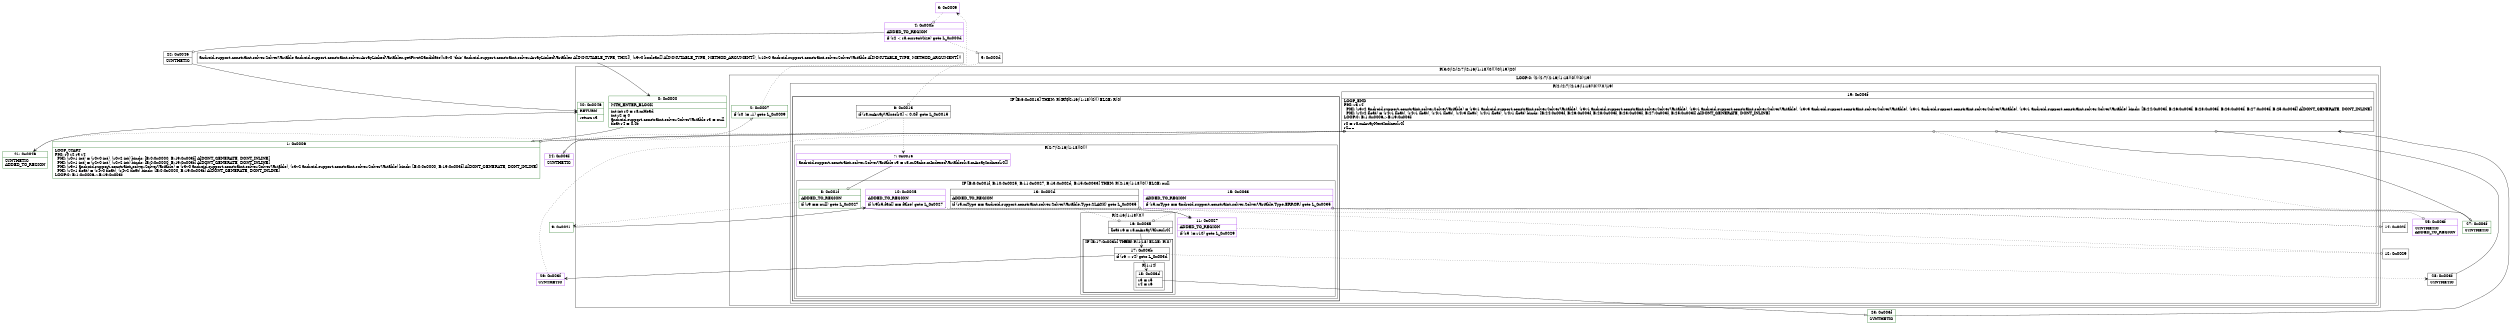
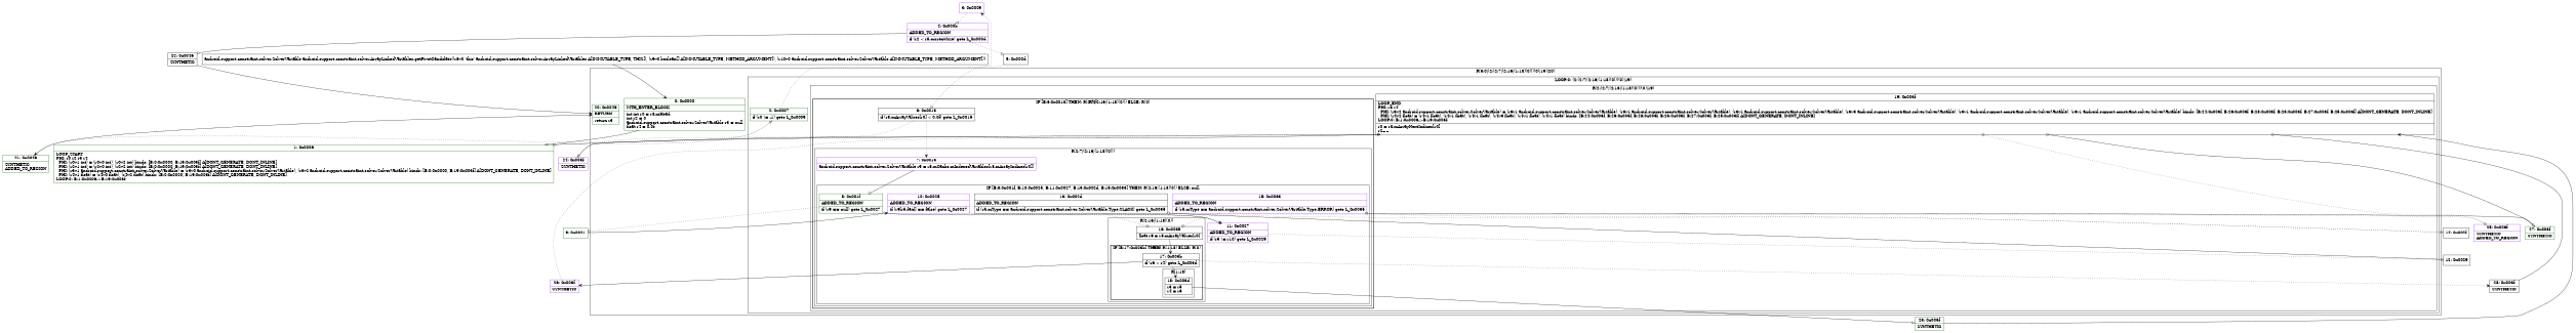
  digraph {
    node [color=black shape=record]
    edge [arrowhead=odot style=dotted]
    n1 [label="{18\:\ 0x003d|r3 = r5\lr4 = r6\l}"]
    n2 [label="{17\:\ 0x003b|if (r6 \< r4) goto L_0x003d\l}"]
    n3 [label="{16\:\ 0x0035|float r6 = r8.mArrayValues[r0]\l}"]
    n4 [color=darkgreen label="{8\:\ 0x001f|ADDED_TO_REGION\l|if (r9 == null) goto L_0x0027\l}"]
    n5 [color=purple label="{10\:\ 0x0025|ADDED_TO_REGION\l|if (r9[r5.f3id] == false) goto L_0x0027\l}"]
    n6 [color=purple label="{11\:\ 0x0027|ADDED_TO_REGION\l|if (r5 != r10) goto L_0x0029\l}"]
    n7 [label="{13\:\ 0x002d|ADDED_TO_REGION\l|if (r5.mType == android.support.constraint.solver.SolverVariable.Type.SLACK) goto L_0x0035\l}"]
    n8 [color=purple label="{15\:\ 0x0033|ADDED_TO_REGION\l|if (r5.mType == android.support.constraint.solver.SolverVariable.Type.ERROR) goto L_0x0035\l}"]
    n9 [color=purple label="{7\:\ 0x0015|android.support.constraint.solver.SolverVariable r5 = r8.mCache.mIndexedVariables[r8.mArrayIndices[r0]]\l}"]
    n10 [label="{6\:\ 0x0013|if (r8.mArrayValues[r0] \< 0.0f) goto L_0x0015\l}"]
    n11 [label="{19\:\ 0x003f|LOOP_END\lPHI: r3 r4 \l  PHI: (r3v2 android.support.constraint.solver.SolverVariable) = (r3v1 android.support.constraint.solver.SolverVariable), (r3v1 android.support.constraint.solver.SolverVariable), (r3v1 android.support.constraint.solver.SolverVariable), (r3v3 android.support.constraint.solver.SolverVariable), (r3v1 android.support.constraint.solver.SolverVariable), (r3v1 android.support.constraint.solver.SolverVariable) binds: [B:24:0x003f, B:26:0x003f, B:28:0x003f, B:23:0x003f, B:27:0x003f, B:25:0x003f] A[DONT_GENERATE, DONT_INLINE]\l  PHI: (r4v2 float) = (r4v1 float), (r4v1 float), (r4v1 float), (r4v3 float), (r4v1 float), (r4v1 float) binds: [B:24:0x003f, B:26:0x003f, B:28:0x003f, B:23:0x003f, B:27:0x003f, B:25:0x003f] A[DONT_GENERATE, DONT_INLINE]\lLOOP:0: B:1:0x0006\-\>B:19:0x003f\l|r0 = r8.mArrayNextIndices[r0]\lr2++\l}"]
    n12 [color=darkgreen label="{2\:\ 0x0007|if (r0 != \-1) goto L_0x0009\l}"]
    n13 [color=darkgreen label="{0\:\ 0x0000|MTH_ENTER_BLOCK\l|int int r0 = r8.mHead\lint r2 = 0\landroid.support.constraint.solver.SolverVariable r3 = null\lfloat r4 = 0.0f\l}"]
    n14 [color=darkgreen label="{20\:\ 0x0046|RETURN\l|return r3\l}"]
    n15 [color=darkgreen label="{23\:\ 0x003f|SYNTHETIC\l}"]
    n16 [color=purple label="{26\:\ 0x003f|SYNTHETIC\l}"]
    n17 [label="{28\:\ 0x003f|SYNTHETIC\l}"]
    n18 [color=darkgreen label="{9\:\ 0x0021}"]
    n19 [color=purple label="{25\:\ 0x003f|SYNTHETIC\lADDED_TO_REGION\l}"]
    n20 [label="{12\:\ 0x0029}"]
    n21 [label="{14\:\ 0x002f}"]
    n22 [color=darkgreen label="{27\:\ 0x003f|SYNTHETIC\l}"]
    n23 [color=purple label="{24\:\ 0x003f|SYNTHETIC\l}"]
    n24 [color=darkgreen label="{1\:\ 0x0006|LOOP_START\lPHI: r0 r2 r3 r4 \l  PHI: (r0v1 int) = (r0v0 int), (r0v2 int) binds: [B:0:0x0000, B:19:0x003f] A[DONT_GENERATE, DONT_INLINE]\l  PHI: (r2v1 int) = (r2v0 int), (r2v2 int) binds: [B:0:0x0000, B:19:0x003f] A[DONT_GENERATE, DONT_INLINE]\l  PHI: (r3v1 android.support.constraint.solver.SolverVariable) = (r3v0 android.support.constraint.solver.SolverVariable), (r3v2 android.support.constraint.solver.SolverVariable) binds: [B:0:0x0000, B:19:0x003f] A[DONT_GENERATE, DONT_INLINE]\l  PHI: (r4v1 float) = (r4v0 float), (r4v2 float) binds: [B:0:0x0000, B:19:0x003f] A[DONT_GENERATE, DONT_INLINE]\lLOOP:0: B:1:0x0006\-\>B:19:0x003f\l}"]
    n25 [color=purple label="{3\:\ 0x0009}"]
    n26 [color=darkgreen label="{21\:\ 0x0046|SYNTHETIC\lADDED_TO_REGION\l}"]
    n27 [color=purple label="{4\:\ 0x000b|ADDED_TO_REGION\l|if (r2 \< r8.currentSize) goto L_0x000d\l}"]
    n28 [label="{5\:\ 0x000d}"]
    n29 [label="{22\:\ 0x0046|SYNTHETIC\l}"]
    n30 [label="{android.support.constraint.solver.SolverVariable android.support.constraint.solver.ArrayLinkedVariables.getPivotCandidate((r8v0 'this' android.support.constraint.solver.ArrayLinkedVariables A[IMMUTABLE_TYPE, THIS]), (r9v0 boolean[] A[IMMUTABLE_TYPE, METHOD_ARGUMENT]), (r10v0 android.support.constraint.solver.SolverVariable A[IMMUTABLE_TYPE, METHOD_ARGUMENT])) }"]
    subgraph cluster_1 {
      label="R(3:0|(2:(2:7|(2:16|(1:18)(0)))(0)|19)|20)"
      n13
      n14
      subgraph cluster_2 {
        label="LOOP:0: (2:(2:7|(2:16|(1:18)(0)))(0)|19)"
        n12
        subgraph cluster_3 {
          label="R(2:(2:7|(2:16|(1:18)(0)))(0)|19)"
          n11
          subgraph cluster_4 {
            label="IF [B:6:0x0013] THEN: R(2:7|(2:16|(1:18)(0))) ELSE: R(0)"
            n10
            subgraph cluster_5 {
              label="R(2:7|(2:16|(1:18)(0)))"
              n9
              subgraph cluster_6 {
                label="IF [B:8:0x001f, B:10:0x0025, B:11:0x0027, B:13:0x002d, B:15:0x0033] THEN: R(2:16|(1:18)(0)) ELSE: null"
                n4
                n5
                n6
                n7
                n8
                subgraph cluster_7 {
                  label="R(2:16|(1:18)(0))"
                  n3
                  subgraph cluster_8 {
                    label="IF [B:17:0x003b] THEN: R(1:18) ELSE: R(0)"
                    n2
                    subgraph cluster_9 {
-                     label="R(1:14)"
+                     label="R(1:18)"
                      n1
                    }
                    subgraph cluster_10 {
                      label="R(0)"
                    }
                  }
                }
              }
            }
            subgraph cluster_11 {
              label="R(0)"
            }
          }
        }
      }
    }
    n1 -> n15 [arrowhead=onormal style=solid]
    n2 -> n1 [arrowhead=vee style=solid]
    n2 -> n16 [arrowhead=vee style=solid]
    n2 -> n17 [arrowhead=vee]
    n3 -> n2 [arrowhead=vee style=solid]
    n4 -> n6 [style=solid]
-   n4 -> n18 [arrowhead=vee]
+   n4 -> n18
    n5 -> n6 [arrowhead=vee]
    n5 -> n19
    n6 -> n20
    n7 -> n3
    n7 -> n21 [arrowhead=onormal]
    n8 -> n3
    n8 -> n22 [arrowhead=onormal style=solid]
    n9 -> n4 [style=solid]
    n10 -> n9 [arrowhead=vee]
    n10 -> n23 [arrowhead=onormal]
    n11 -> n24 [style=solid]
    n12 -> n25 [arrowhead=vee]
    n12 -> n26 [arrowhead=vee]
    n13 -> n24 [arrowhead=onormal style=solid]
    n15 -> n11 [arrowhead=vee style=solid]
    n16 -> n11
    n17 -> n11 [style=solid]
    n18 -> n5 [arrowhead=vee style=solid]
    n19 -> n11
-   n20 -> n7
+   n20 -> n7 [style=solid]
    n21 -> n8
    n22 -> n11 [style=solid]
    n23 -> n11 [arrowhead=onormal style=solid]
    n24 -> n12 [arrowhead=onormal]
    n25 -> n27
    n26 -> n14 [arrowhead=vee style=solid]
    n27 -> n28 [arrowhead=onormal]
    n27 -> n29 [style=solid]
    n28 -> n10
    n29 -> n14 [arrowhead=vee style=solid]
    n30 -> n13 [arrowhead=vee style=solid]
  }
